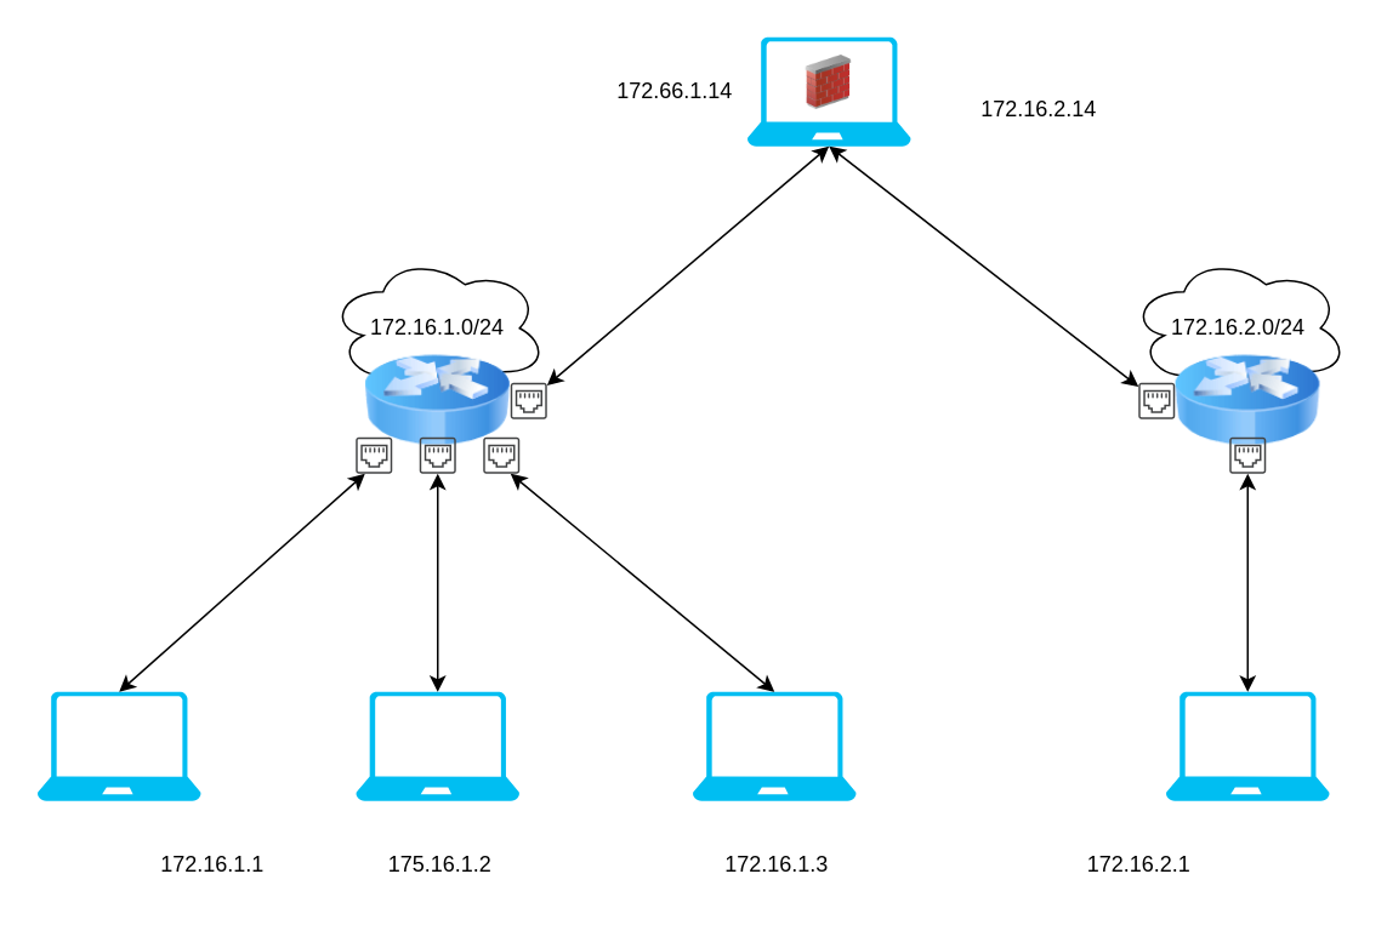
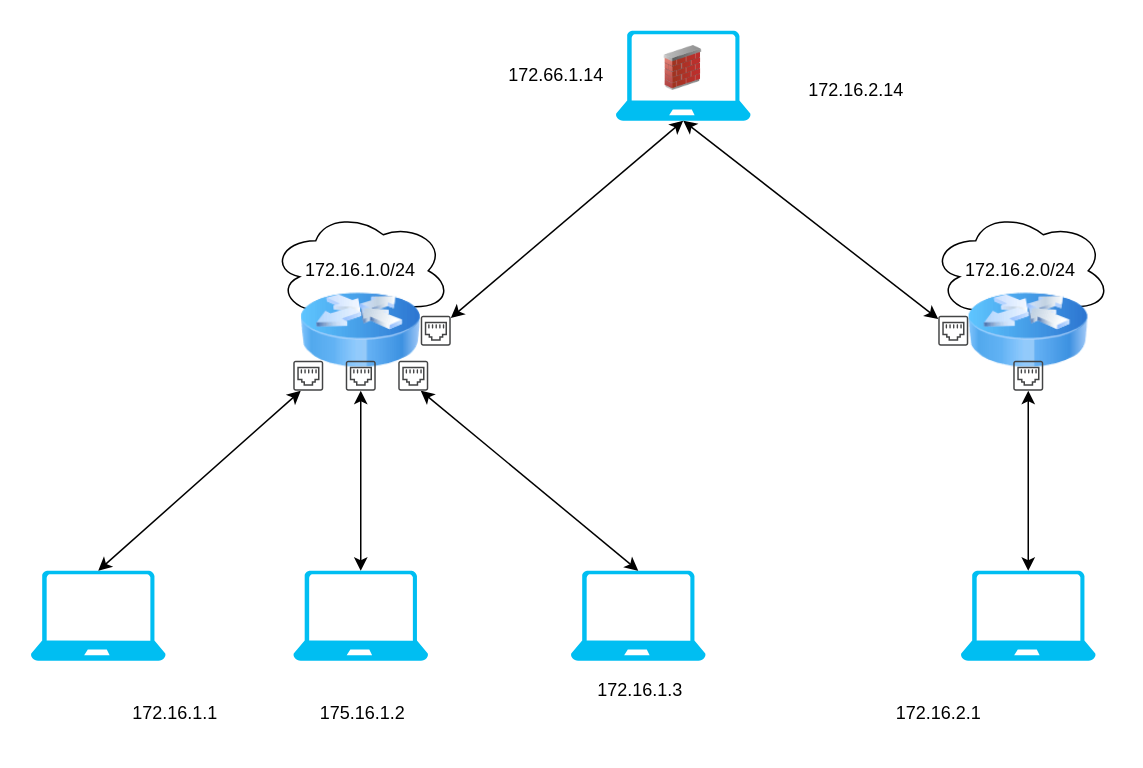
  <mxCell id="0" />
  <mxCell id="1" parent="0" />
  <mxCell id="2" value="" style="verticalLabelPosition=bottom;html=1;verticalAlign=top;align=center;strokeColor=none;fillColor=#00BEF2;shape=mxgraph.azure.laptop;pointerEvents=1;" vertex="1" parent="1"><mxGeometry x="410" y="20" width="90" height="60" as="geometry" /></mxCell>
  <mxCell id="3" value="" style="verticalLabelPosition=bottom;html=1;verticalAlign=top;align=center;strokeColor=none;fillColor=#00BEF2;shape=mxgraph.azure.laptop;pointerEvents=1;" vertex="1" parent="1"><mxGeometry x="20" y="380" width="90" height="60" as="geometry" /></mxCell>
  <mxCell id="4" value="172.16.1.0/24" style="ellipse;shape=cloud;whiteSpace=wrap;html=1;" vertex="1" parent="1"><mxGeometry x="180" y="140" width="120" height="80" as="geometry" /></mxCell>
  <mxCell id="5" value="" style="verticalLabelPosition=bottom;html=1;verticalAlign=top;align=center;strokeColor=none;fillColor=#00BEF2;shape=mxgraph.azure.laptop;pointerEvents=1;" vertex="1" parent="1"><mxGeometry x="195" y="380" width="90" height="60" as="geometry" /></mxCell>
  <mxCell id="6" value="" style="verticalLabelPosition=bottom;html=1;verticalAlign=top;align=center;strokeColor=none;fillColor=#00BEF2;shape=mxgraph.azure.laptop;pointerEvents=1;" vertex="1" parent="1"><mxGeometry x="380" y="380" width="90" height="60" as="geometry" /></mxCell>
  <mxCell id="7" value="172.16.2.0/24" style="ellipse;shape=cloud;whiteSpace=wrap;html=1;" vertex="1" parent="1"><mxGeometry x="620" y="140" width="120" height="80" as="geometry" /></mxCell>
  <mxCell id="8" value="" style="image;html=1;image=img/lib/clip_art/networking/Firewall_02_128x128.png" vertex="1" parent="1"><mxGeometry x="435" y="30" width="40" height="30" as="geometry" /></mxCell>
  <mxCell id="9" value="" style="verticalLabelPosition=bottom;html=1;verticalAlign=top;align=center;strokeColor=none;fillColor=#00BEF2;shape=mxgraph.azure.laptop;pointerEvents=1;" vertex="1" parent="1"><mxGeometry x="640" y="380" width="90" height="60" as="geometry" /></mxCell>
  <mxCell id="10" value="" style="image;html=1;image=img/lib/clip_art/networking/Router_Icon_128x128.png" vertex="1" parent="1"><mxGeometry x="200" y="180" width="80" height="80" as="geometry" /></mxCell>
  <mxCell id="11" value="" style="image;html=1;image=img/lib/clip_art/networking/Router_Icon_128x128.png" vertex="1" parent="1"><mxGeometry x="645" y="180" width="80" height="80" as="geometry" /></mxCell>
  <mxCell id="12" value="" style="endArrow=classic;startArrow=classic;html=1;rounded=0;exitX=0.5;exitY=0;exitDx=0;exitDy=0;exitPerimeter=0;entryX=0;entryY=1;entryDx=0;entryDy=0;" edge="1" parent="1" source="3" target="10"><mxGeometry width="50" height="50" relative="1" as="geometry"><mxPoint x="300" y="200" as="sourcePoint" /><mxPoint x="350" y="150" as="targetPoint" /></mxGeometry></mxCell>
  <mxCell id="13" value="" style="endArrow=classic;startArrow=classic;html=1;rounded=0;exitX=0.5;exitY=0;exitDx=0;exitDy=0;exitPerimeter=0;entryX=1;entryY=1;entryDx=0;entryDy=0;" edge="1" parent="1" source="6" target="10"><mxGeometry width="50" height="50" relative="1" as="geometry"><mxPoint x="75" y="390" as="sourcePoint" /><mxPoint x="210" y="270" as="targetPoint" /></mxGeometry></mxCell>
  <mxCell id="14" value="" style="endArrow=classic;startArrow=classic;html=1;rounded=0;exitX=0.5;exitY=0;exitDx=0;exitDy=0;exitPerimeter=0;entryX=0.5;entryY=1;entryDx=0;entryDy=0;" edge="1" parent="1" source="5" target="10"><mxGeometry width="50" height="50" relative="1" as="geometry"><mxPoint x="75" y="390" as="sourcePoint" /><mxPoint x="210" y="270" as="targetPoint" /></mxGeometry></mxCell>
  <mxCell id="15" value="" style="endArrow=classic;startArrow=classic;html=1;rounded=0;entryX=0.5;entryY=1;entryDx=0;entryDy=0;entryPerimeter=0;" edge="1" parent="1" source="22" target="2"><mxGeometry width="50" height="50" relative="1" as="geometry"><mxPoint x="610" y="210" as="sourcePoint" /><mxPoint x="465" y="90" as="targetPoint" /></mxGeometry></mxCell>
  <mxCell id="16" value="" style="endArrow=classic;startArrow=classic;html=1;rounded=0;exitX=0.5;exitY=0;exitDx=0;exitDy=0;exitPerimeter=0;entryX=0.5;entryY=1;entryDx=0;entryDy=0;" edge="1" parent="1" source="9" target="11"><mxGeometry width="50" height="50" relative="1" as="geometry"><mxPoint x="395" y="390" as="sourcePoint" /><mxPoint x="290" y="270" as="targetPoint" /></mxGeometry></mxCell>
  <mxCell id="17" value="" style="sketch=0;pointerEvents=1;shadow=0;dashed=0;html=1;strokeColor=none;fillColor=#434445;aspect=fixed;labelPosition=center;verticalLabelPosition=bottom;verticalAlign=top;align=center;outlineConnect=0;shape=mxgraph.vvd.ethernet_port;" vertex="1" parent="1"><mxGeometry x="265" y="240" width="20" height="20" as="geometry" /></mxCell>
  <mxCell id="18" value="" style="sketch=0;pointerEvents=1;shadow=0;dashed=0;html=1;strokeColor=none;fillColor=#434445;aspect=fixed;labelPosition=center;verticalLabelPosition=bottom;verticalAlign=top;align=center;outlineConnect=0;shape=mxgraph.vvd.ethernet_port;" vertex="1" parent="1"><mxGeometry x="230" y="240" width="20" height="20" as="geometry" /></mxCell>
  <mxCell id="19" value="" style="sketch=0;pointerEvents=1;shadow=0;dashed=0;html=1;strokeColor=none;fillColor=#434445;aspect=fixed;labelPosition=center;verticalLabelPosition=bottom;verticalAlign=top;align=center;outlineConnect=0;shape=mxgraph.vvd.ethernet_port;" vertex="1" parent="1"><mxGeometry x="195" y="240" width="20" height="20" as="geometry" /></mxCell>
  <mxCell id="20" value="" style="sketch=0;pointerEvents=1;shadow=0;dashed=0;html=1;strokeColor=none;fillColor=#434445;aspect=fixed;labelPosition=center;verticalLabelPosition=bottom;verticalAlign=top;align=center;outlineConnect=0;shape=mxgraph.vvd.ethernet_port;" vertex="1" parent="1"><mxGeometry x="675" y="240" width="20" height="20" as="geometry" /></mxCell>
  <mxCell id="21" value="" style="sketch=0;pointerEvents=1;shadow=0;dashed=0;html=1;strokeColor=none;fillColor=#434445;aspect=fixed;labelPosition=center;verticalLabelPosition=bottom;verticalAlign=top;align=center;outlineConnect=0;shape=mxgraph.vvd.ethernet_port;" vertex="1" parent="1"><mxGeometry x="280" y="210" width="20" height="20" as="geometry" /></mxCell>
  <mxCell id="22" value="" style="sketch=0;pointerEvents=1;shadow=0;dashed=0;html=1;strokeColor=none;fillColor=#434445;aspect=fixed;labelPosition=center;verticalLabelPosition=bottom;verticalAlign=top;align=center;outlineConnect=0;shape=mxgraph.vvd.ethernet_port;" vertex="1" parent="1"><mxGeometry x="625" y="210" width="20" height="20" as="geometry" /></mxCell>
  <mxCell id="23" value="" style="endArrow=classic;startArrow=classic;html=1;rounded=0;entryX=0.5;entryY=1;entryDx=0;entryDy=0;entryPerimeter=0;" edge="1" parent="1" source="21" target="2"><mxGeometry width="50" height="50" relative="1" as="geometry"><mxPoint x="635" y="222.222" as="sourcePoint" /><mxPoint x="465" y="90" as="targetPoint" /></mxGeometry></mxCell>
  <mxCell id="24" value="172.16.1.1" style="text;html=1;align=center;verticalAlign=middle;resizable=0;points=[];autosize=1;strokeColor=none;fillColor=none;" vertex="1" parent="1"><mxGeometry x="78" y="462" width="75" height="26" as="geometry" /></mxCell>
  <mxCell id="25" value="175.16.1.2" style="text;html=1;align=center;verticalAlign=middle;resizable=0;points=[];autosize=1;strokeColor=none;fillColor=none;" vertex="1" parent="1"><mxGeometry x="203" y="462" width="75" height="26" as="geometry" /></mxCell>
- <mxCell id="26" value="172.16.1.3" style="text;html=1;align=center;verticalAlign=middle;resizable=0;points=[];autosize=1;strokeColor=none;fillColor=none;" vertex="1" parent="1"><mxGeometry x="388" y="462" width="75" height="26" as="geometry" /></mxCell>
+ <mxCell id="26" value="172.16.1.3" style="text;html=1;align=center;verticalAlign=middle;resizable=0;points=[];autosize=1;strokeColor=none;fillColor=none;" vertex="1" parent="1"><mxGeometry x="388" y="447" width="75" height="26" as="geometry" /></mxCell>
  <mxCell id="27" value="172.66.1.14" style="text;html=1;align=center;verticalAlign=middle;resizable=0;points=[];autosize=1;strokeColor=none;fillColor=none;" vertex="1" parent="1"><mxGeometry x="325" y="35" width="90" height="30" as="geometry" /></mxCell>
  <mxCell id="28" value="172.16.2.1" style="text;html=1;align=center;verticalAlign=middle;resizable=0;points=[];autosize=1;strokeColor=none;fillColor=none;" vertex="1" parent="1"><mxGeometry x="585" y="460" width="80" height="30" as="geometry" /></mxCell>
  <mxCell id="29" value="172.16.2.14" style="text;html=1;align=center;verticalAlign=middle;resizable=0;points=[];autosize=1;strokeColor=none;fillColor=none;" vertex="1" parent="1"><mxGeometry x="525" y="45" width="90" height="30" as="geometry" /></mxCell>
